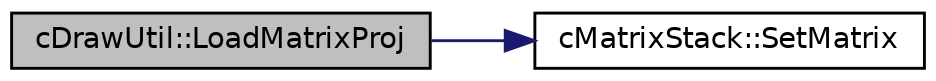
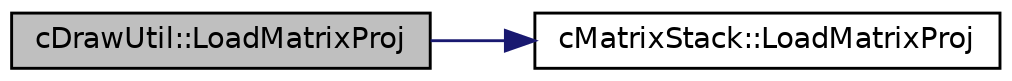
  digraph {
    rankdir=LR
    fontname="DejaVu Sans"
    node [color=black fontname="DejaVu Sans" fontsize=10 shape=record style=filled]
    n1 [fillcolor=grey75 fontcolor=black height=0.2 label="cDrawUtil::LoadMatrixProj" width=0.4]
-   n2 [fillcolor=white height=0.2 label="cMatrixStack::SetMatrix" width=0.4]
+   n2 [fillcolor=white height=0.2 label="cMatrixStack::LoadMatrixProj" width=0.4]
    n1 -> n2 [color=midnightblue fontname="DejaVu Sans" fontsize=10 labelfontname=Helvetica labelfontsize=10 style=solid]
  }
